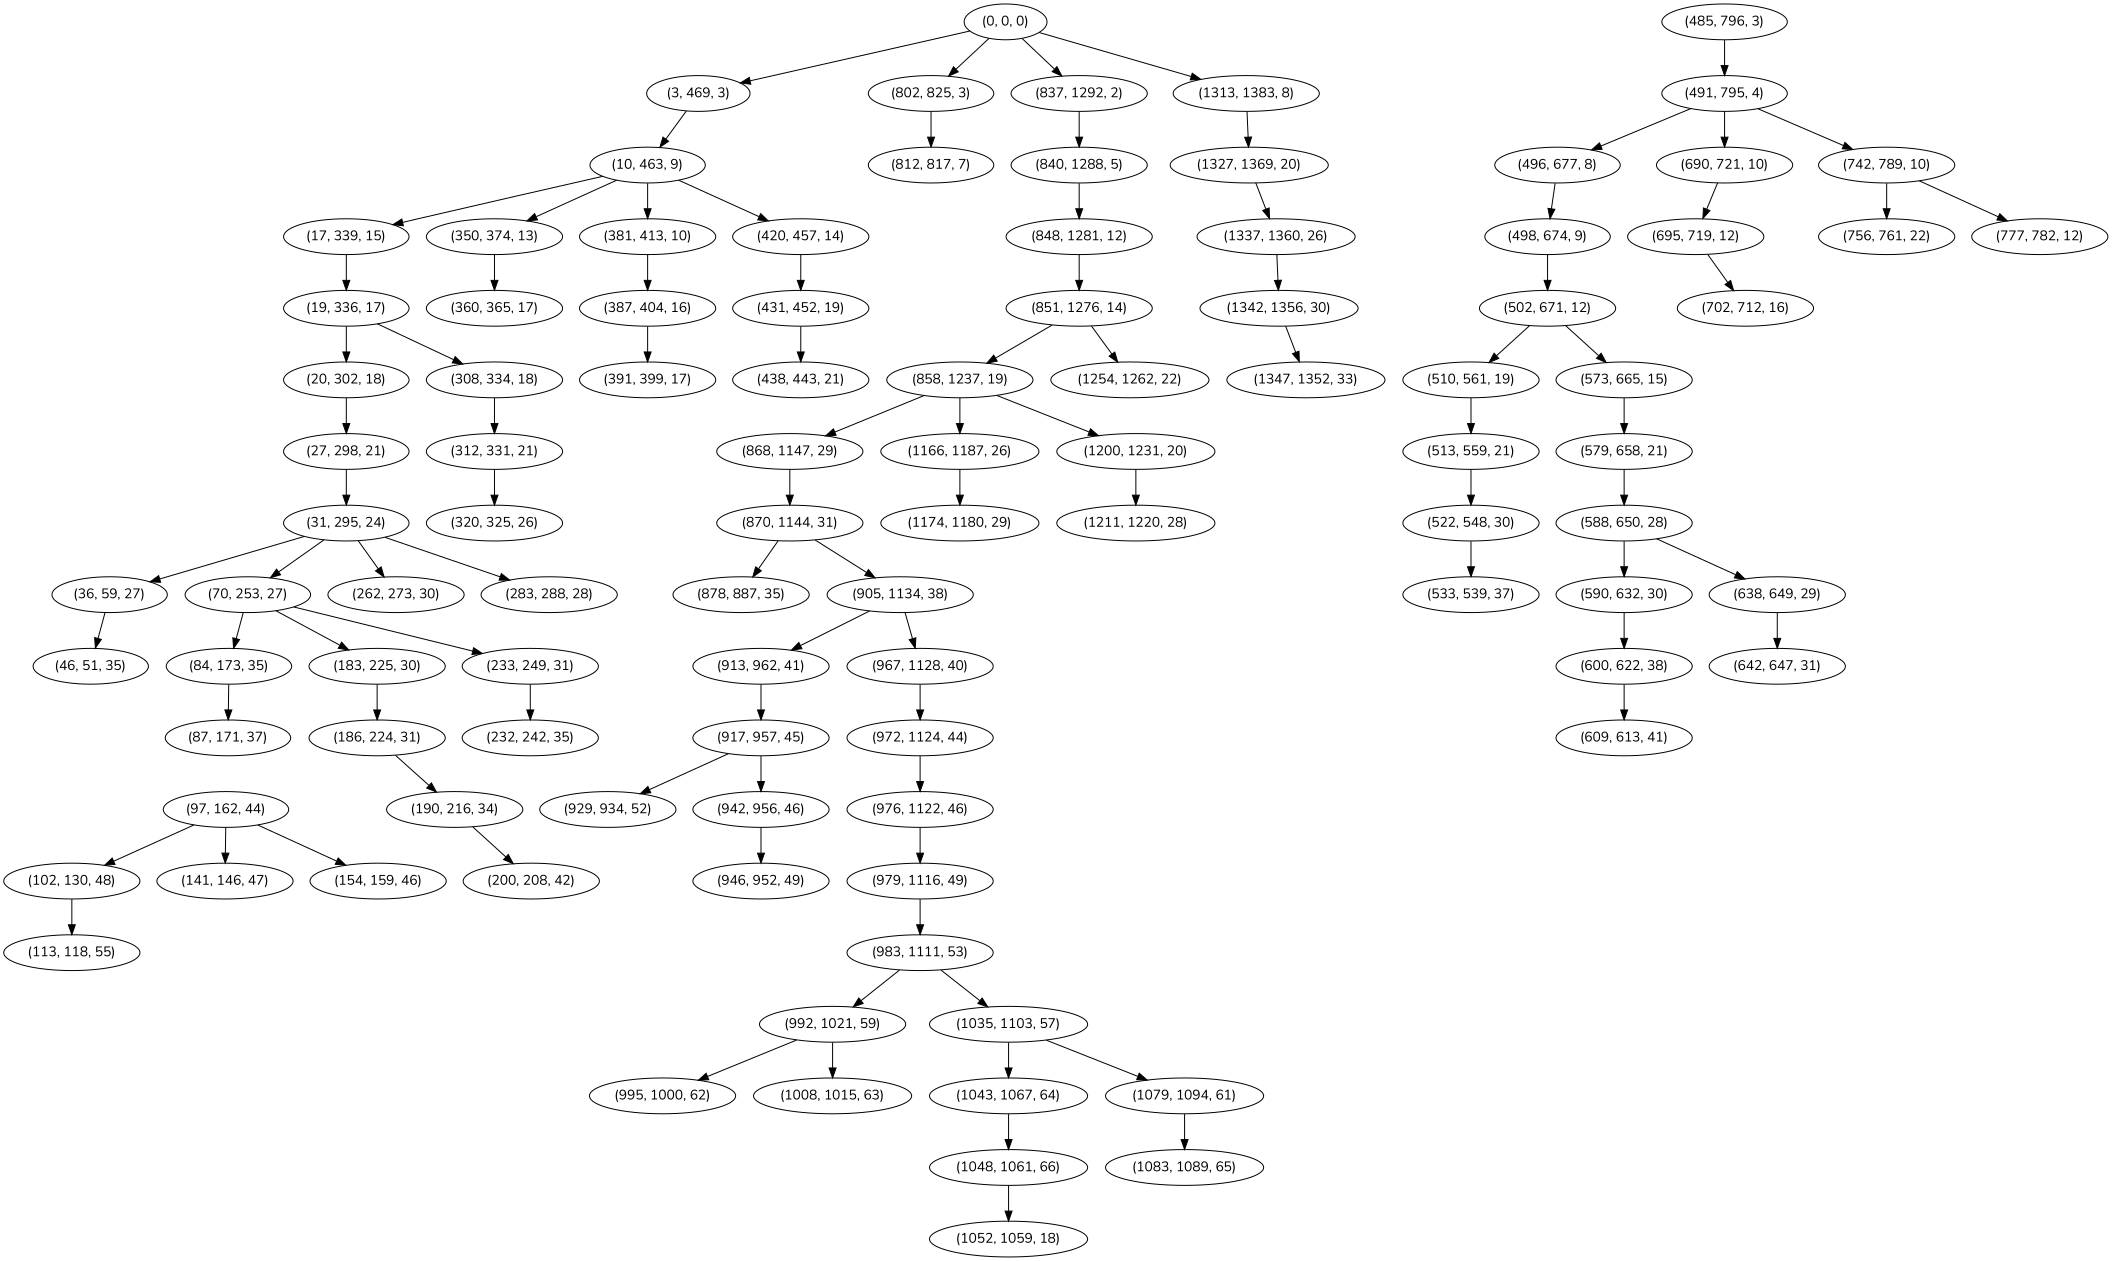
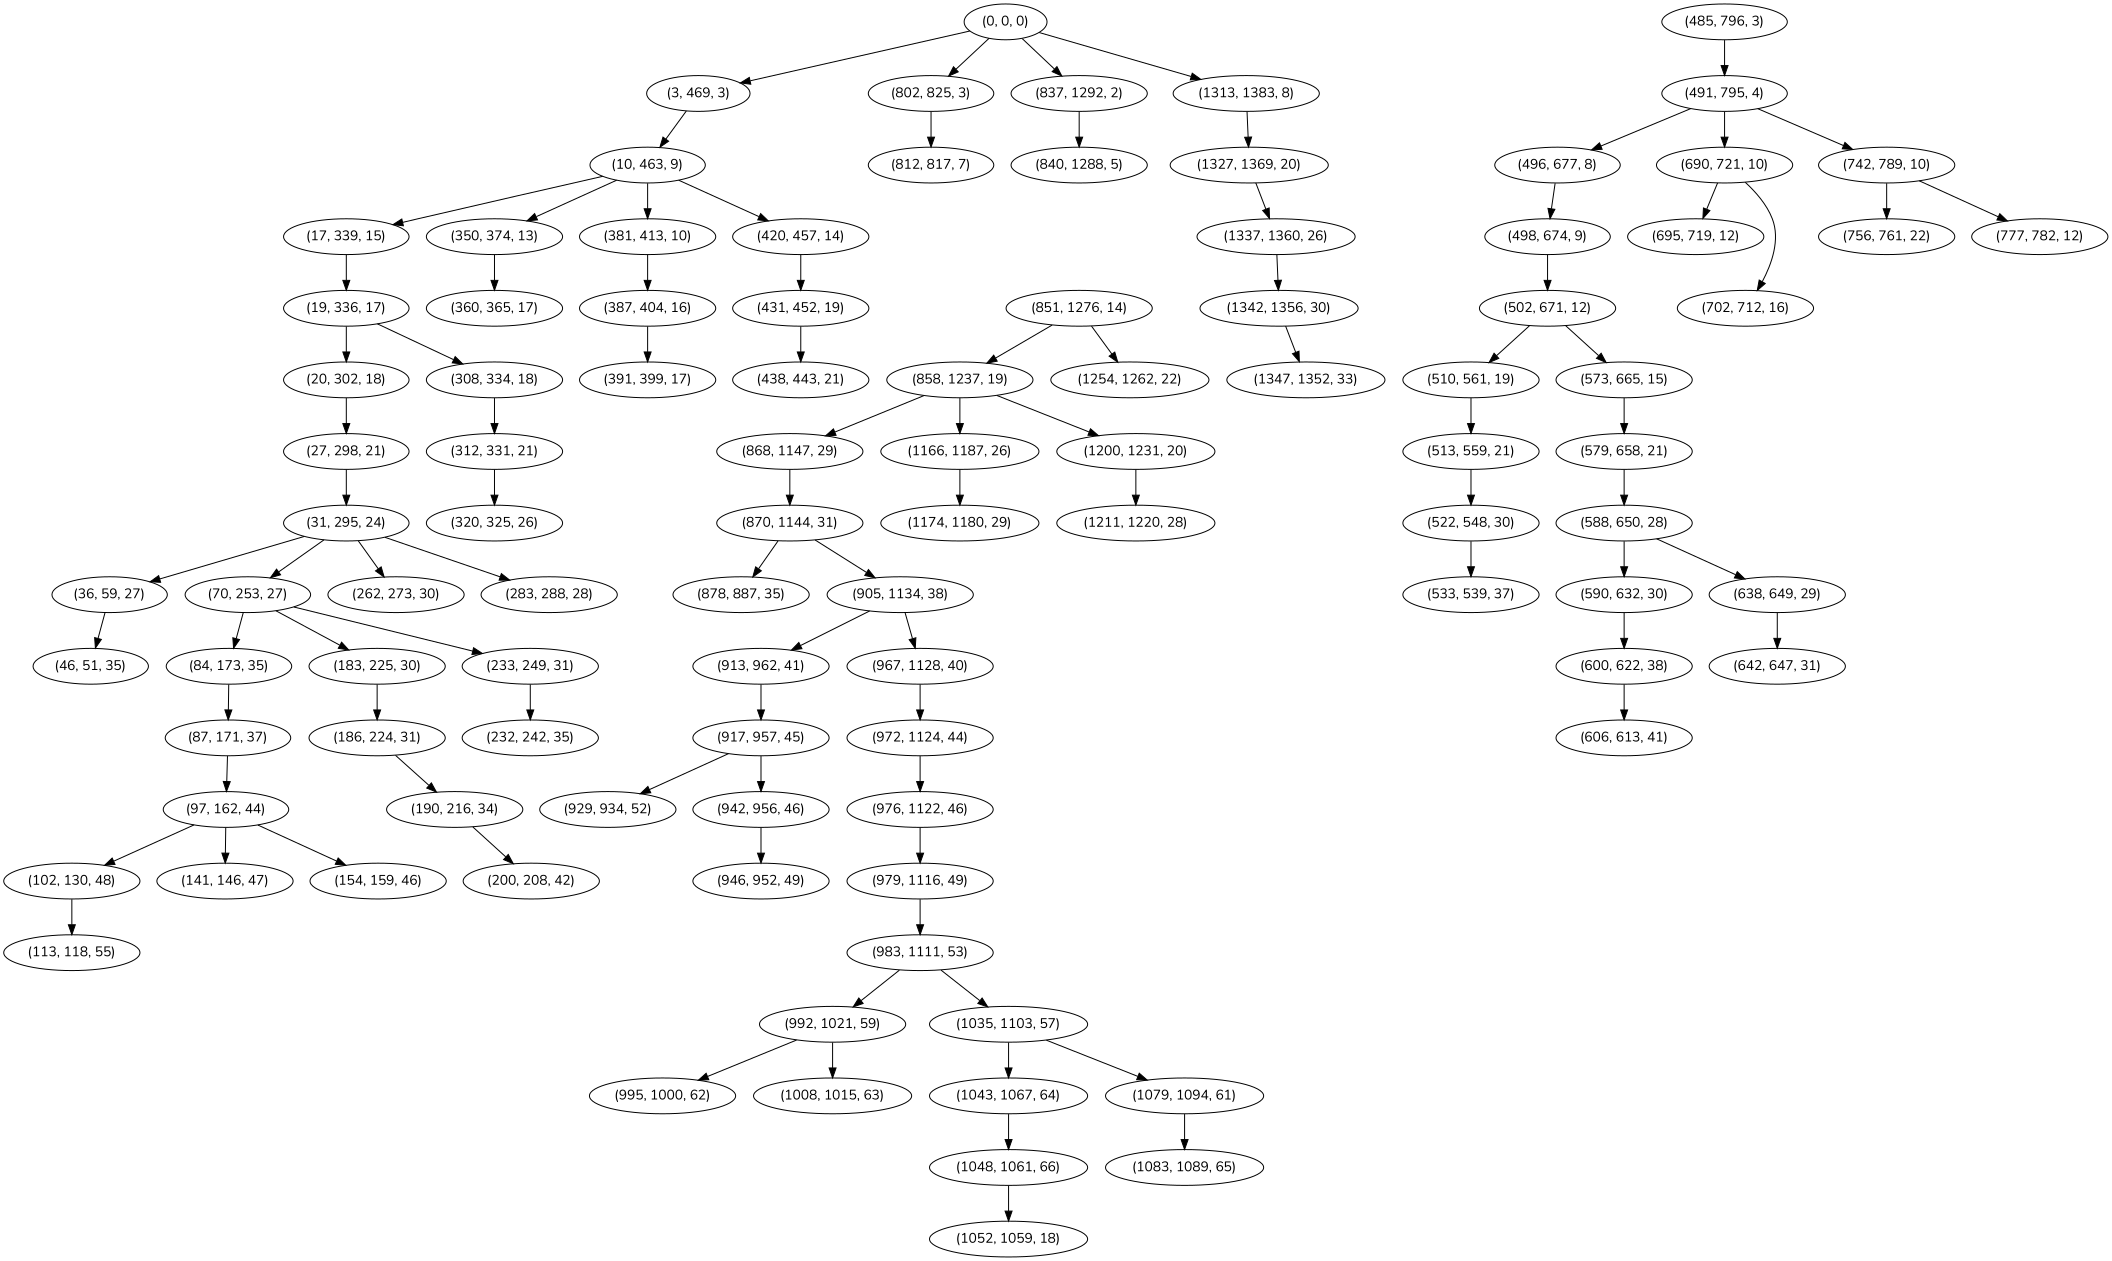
  digraph {
    fontname=Nunito
    node [fontname=Nunito]
    edge [fontname=Nunito]
    "(0, 0, 0)"
    "(3, 469, 3)"
    "(802, 825, 3)"
    "(837, 1292, 2)"
    "(1313, 1383, 8)"
    "(10, 463, 9)"
    "(485, 796, 3)"
    "(491, 795, 4)"
    "(812, 817, 7)"
    "(840, 1288, 5)"
    "(1327, 1369, 20)"
    "(17, 339, 15)"
    "(350, 374, 13)"
    "(381, 413, 10)"
    "(420, 457, 14)"
    "(19, 336, 17)"
    "(360, 365, 17)"
    "(387, 404, 16)"
    "(431, 452, 19)"
    "(20, 302, 18)"
    "(308, 334, 18)"
    "(27, 298, 21)"
    "(312, 331, 21)"
    "(31, 295, 24)"
    "(36, 59, 27)"
    "(70, 253, 27)"
    "(262, 273, 30)"
    "(283, 288, 28)"
    "(46, 51, 35)"
    "(84, 173, 35)"
    "(183, 225, 30)"
    "(233, 249, 31)"
    "(87, 171, 37)"
    "(186, 224, 31)"
    n35 [label="(232, 242, 35)"]
    "(97, 162, 44)"
    "(102, 130, 48)"
    "(141, 146, 47)"
    "(154, 159, 46)"
    "(113, 118, 55)"
    "(190, 216, 34)"
    "(200, 208, 42)"
    "(320, 325, 26)"
    "(391, 399, 17)"
    "(438, 443, 21)"
    "(496, 677, 8)"
    "(690, 721, 10)"
    "(742, 789, 10)"
    "(498, 674, 9)"
    "(695, 719, 12)"
    "(756, 761, 22)"
    "(777, 782, 12)"
    "(502, 671, 12)"
    "(510, 561, 19)"
    "(573, 665, 15)"
    "(513, 559, 21)"
    "(579, 658, 21)"
    "(522, 548, 30)"
    "(533, 539, 37)"
    "(588, 650, 28)"
    "(590, 632, 30)"
    "(638, 649, 29)"
    "(600, 622, 38)"
    "(642, 647, 31)"
-   "(606, 613, 41)" [label="(609, 613, 41)"]
+   "(606, 613, 41)"
    "(702, 712, 16)"
-   "(848, 1281, 12)"
    "(851, 1276, 14)"
    "(858, 1237, 19)"
    "(1254, 1262, 22)"
    "(868, 1147, 29)"
    "(1166, 1187, 26)"
    "(1200, 1231, 20)"
    "(870, 1144, 31)"
    "(1174, 1180, 29)"
    "(1211, 1220, 28)"
    "(878, 887, 35)"
    "(905, 1134, 38)"
    "(913, 962, 41)"
    "(967, 1128, 40)"
    "(917, 957, 45)"
    "(972, 1124, 44)"
    "(929, 934, 52)"
    "(942, 956, 46)"
    "(946, 952, 49)"
    "(976, 1122, 46)"
    "(979, 1116, 49)"
    "(983, 1111, 53)"
    "(992, 1021, 59)"
    "(1035, 1103, 57)"
    "(995, 1000, 62)"
    "(1008, 1015, 63)"
    "(1043, 1067, 64)"
    "(1079, 1094, 61)"
    "(1048, 1061, 66)"
    "(1083, 1089, 65)"
    n97 [label="(1052, 1059, 18)"]
    "(1337, 1360, 26)"
    "(1342, 1356, 30)"
    "(1347, 1352, 33)"
    "(0, 0, 0)" -> "(3, 469, 3)"
    "(0, 0, 0)" -> "(802, 825, 3)"
    "(0, 0, 0)" -> "(837, 1292, 2)"
    "(0, 0, 0)" -> "(1313, 1383, 8)"
    "(3, 469, 3)" -> "(10, 463, 9)"
    "(802, 825, 3)" -> "(812, 817, 7)"
    "(837, 1292, 2)" -> "(840, 1288, 5)"
    "(1313, 1383, 8)" -> "(1327, 1369, 20)"
    "(10, 463, 9)" -> "(17, 339, 15)"
    "(10, 463, 9)" -> "(350, 374, 13)"
    "(10, 463, 9)" -> "(381, 413, 10)"
    "(10, 463, 9)" -> "(420, 457, 14)"
    "(485, 796, 3)" -> "(491, 795, 4)"
    "(491, 795, 4)" -> "(496, 677, 8)"
    "(491, 795, 4)" -> "(690, 721, 10)"
    "(491, 795, 4)" -> "(742, 789, 10)"
-   "(840, 1288, 5)" -> "(848, 1281, 12)"
    "(1327, 1369, 20)" -> "(1337, 1360, 26)"
    "(17, 339, 15)" -> "(19, 336, 17)"
    "(350, 374, 13)" -> "(360, 365, 17)"
    "(381, 413, 10)" -> "(387, 404, 16)"
    "(420, 457, 14)" -> "(431, 452, 19)"
    "(19, 336, 17)" -> "(20, 302, 18)"
    "(19, 336, 17)" -> "(308, 334, 18)"
    "(387, 404, 16)" -> "(391, 399, 17)"
    "(431, 452, 19)" -> "(438, 443, 21)"
    "(20, 302, 18)" -> "(27, 298, 21)"
    "(308, 334, 18)" -> "(312, 331, 21)"
    "(27, 298, 21)" -> "(31, 295, 24)"
    "(312, 331, 21)" -> "(320, 325, 26)"
    "(31, 295, 24)" -> "(36, 59, 27)"
    "(31, 295, 24)" -> "(70, 253, 27)"
    "(31, 295, 24)" -> "(262, 273, 30)"
    "(31, 295, 24)" -> "(283, 288, 28)"
    "(36, 59, 27)" -> "(46, 51, 35)"
    "(70, 253, 27)" -> "(84, 173, 35)"
    "(70, 253, 27)" -> "(183, 225, 30)"
    "(70, 253, 27)" -> "(233, 249, 31)"
    "(84, 173, 35)" -> "(87, 171, 37)"
    "(183, 225, 30)" -> "(186, 224, 31)"
    "(233, 249, 31)" -> n35
+   "(87, 171, 37)" -> "(97, 162, 44)"
    "(186, 224, 31)" -> "(190, 216, 34)"
    "(97, 162, 44)" -> "(102, 130, 48)"
    "(97, 162, 44)" -> "(141, 146, 47)"
    "(97, 162, 44)" -> "(154, 159, 46)"
    "(102, 130, 48)" -> "(113, 118, 55)"
    "(190, 216, 34)" -> "(200, 208, 42)"
    "(496, 677, 8)" -> "(498, 674, 9)"
    "(690, 721, 10)" -> "(695, 719, 12)"
    "(742, 789, 10)" -> "(756, 761, 22)"
    "(742, 789, 10)" -> "(777, 782, 12)"
    "(498, 674, 9)" -> "(502, 671, 12)"
-   "(695, 719, 12)" -> "(702, 712, 16)"
+   "(690, 721, 10)" -> "(702, 712, 16)"
    "(502, 671, 12)" -> "(510, 561, 19)"
    "(502, 671, 12)" -> "(573, 665, 15)"
    "(510, 561, 19)" -> "(513, 559, 21)"
    "(573, 665, 15)" -> "(579, 658, 21)"
    "(513, 559, 21)" -> "(522, 548, 30)"
    "(579, 658, 21)" -> "(588, 650, 28)"
    "(522, 548, 30)" -> "(533, 539, 37)"
    "(588, 650, 28)" -> "(590, 632, 30)"
    "(588, 650, 28)" -> "(638, 649, 29)"
    "(590, 632, 30)" -> "(600, 622, 38)"
    "(638, 649, 29)" -> "(642, 647, 31)"
    "(600, 622, 38)" -> "(606, 613, 41)"
-   "(848, 1281, 12)" -> "(851, 1276, 14)"
    "(851, 1276, 14)" -> "(858, 1237, 19)"
    "(851, 1276, 14)" -> "(1254, 1262, 22)"
    "(858, 1237, 19)" -> "(868, 1147, 29)"
    "(858, 1237, 19)" -> "(1166, 1187, 26)"
    "(858, 1237, 19)" -> "(1200, 1231, 20)"
    "(868, 1147, 29)" -> "(870, 1144, 31)"
    "(1166, 1187, 26)" -> "(1174, 1180, 29)"
    "(1200, 1231, 20)" -> "(1211, 1220, 28)"
    "(870, 1144, 31)" -> "(878, 887, 35)"
    "(870, 1144, 31)" -> "(905, 1134, 38)"
    "(905, 1134, 38)" -> "(913, 962, 41)"
    "(905, 1134, 38)" -> "(967, 1128, 40)"
    "(913, 962, 41)" -> "(917, 957, 45)"
    "(967, 1128, 40)" -> "(972, 1124, 44)"
    "(917, 957, 45)" -> "(929, 934, 52)"
    "(917, 957, 45)" -> "(942, 956, 46)"
    "(972, 1124, 44)" -> "(976, 1122, 46)"
    "(942, 956, 46)" -> "(946, 952, 49)"
    "(976, 1122, 46)" -> "(979, 1116, 49)"
    "(979, 1116, 49)" -> "(983, 1111, 53)"
    "(983, 1111, 53)" -> "(992, 1021, 59)"
    "(983, 1111, 53)" -> "(1035, 1103, 57)"
    "(992, 1021, 59)" -> "(995, 1000, 62)"
    "(992, 1021, 59)" -> "(1008, 1015, 63)"
    "(1035, 1103, 57)" -> "(1043, 1067, 64)"
    "(1035, 1103, 57)" -> "(1079, 1094, 61)"
    "(1043, 1067, 64)" -> "(1048, 1061, 66)"
    "(1079, 1094, 61)" -> "(1083, 1089, 65)"
    "(1048, 1061, 66)" -> n97
    "(1337, 1360, 26)" -> "(1342, 1356, 30)"
    "(1342, 1356, 30)" -> "(1347, 1352, 33)"
  }
